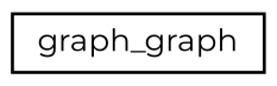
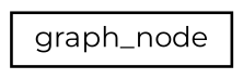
  digraph {
    rankdir=LR
    fontname=Montserrat
-   n1 [color=black fillcolor=white fontname=Montserrat fontsize=10 height=0.2 label=graph_graph shape=record style=filled width=0.4]
+   n1 [color=black fillcolor=white fontname=Montserrat fontsize=10 height=0.2 label=graph_node shape=record style=filled width=0.4]
  }
